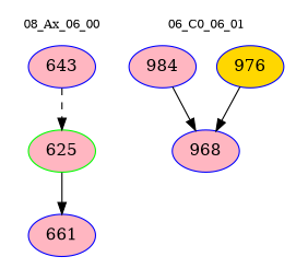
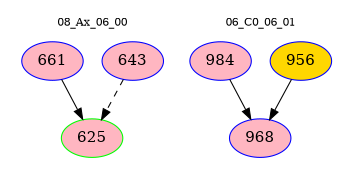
  digraph {
    node [color=blue fillcolor=lightpink style=filled]
    edge [color=black style=solid]
    n1 [label=643]
    n2 [color=green label=625]
    n3 [label=661]
-   n4 [fillcolor=gold label=976]
+   n4 [fillcolor=gold label=956]
    n5 [label=968]
    n6 [label=984]
    subgraph cluster_1 {
      color=white
      fontsize=10
      label="08_Ax_06_00"
      n1
      n2
      n3
    }
    subgraph cluster_2 {
      color=white
      fontsize=10
      label="06_C0_06_01"
      n4
      n5
      n6
    }
    n1 -> n2 [style=dashed]
-   n2 -> n3
+   n3 -> n2
    n4 -> n5
    n6 -> n5
  }
